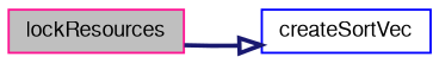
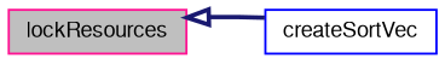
  digraph {
    rankdir=LR
    node [fontname=FreeSans fontsize=10 shape=record style=filled]
    n1 [color=deeppink fillcolor=grey75 fontcolor=black height=0.2 label=lockResources width=0.4]
    n2 [color=blue fillcolor=white height=0.2 label=createSortVec width=0.4]
-   n1 -> n2 [color=midnightblue fontname=FreeSans fontsize=10 labelfontname=FreeSans labelfontsize=10 style=bold arrowhead=onormal]
+   n2 -> n1 [color=midnightblue fontname=FreeSans fontsize=10 labelfontname=FreeSans labelfontsize=10 style=bold arrowhead=onormal]
  }
